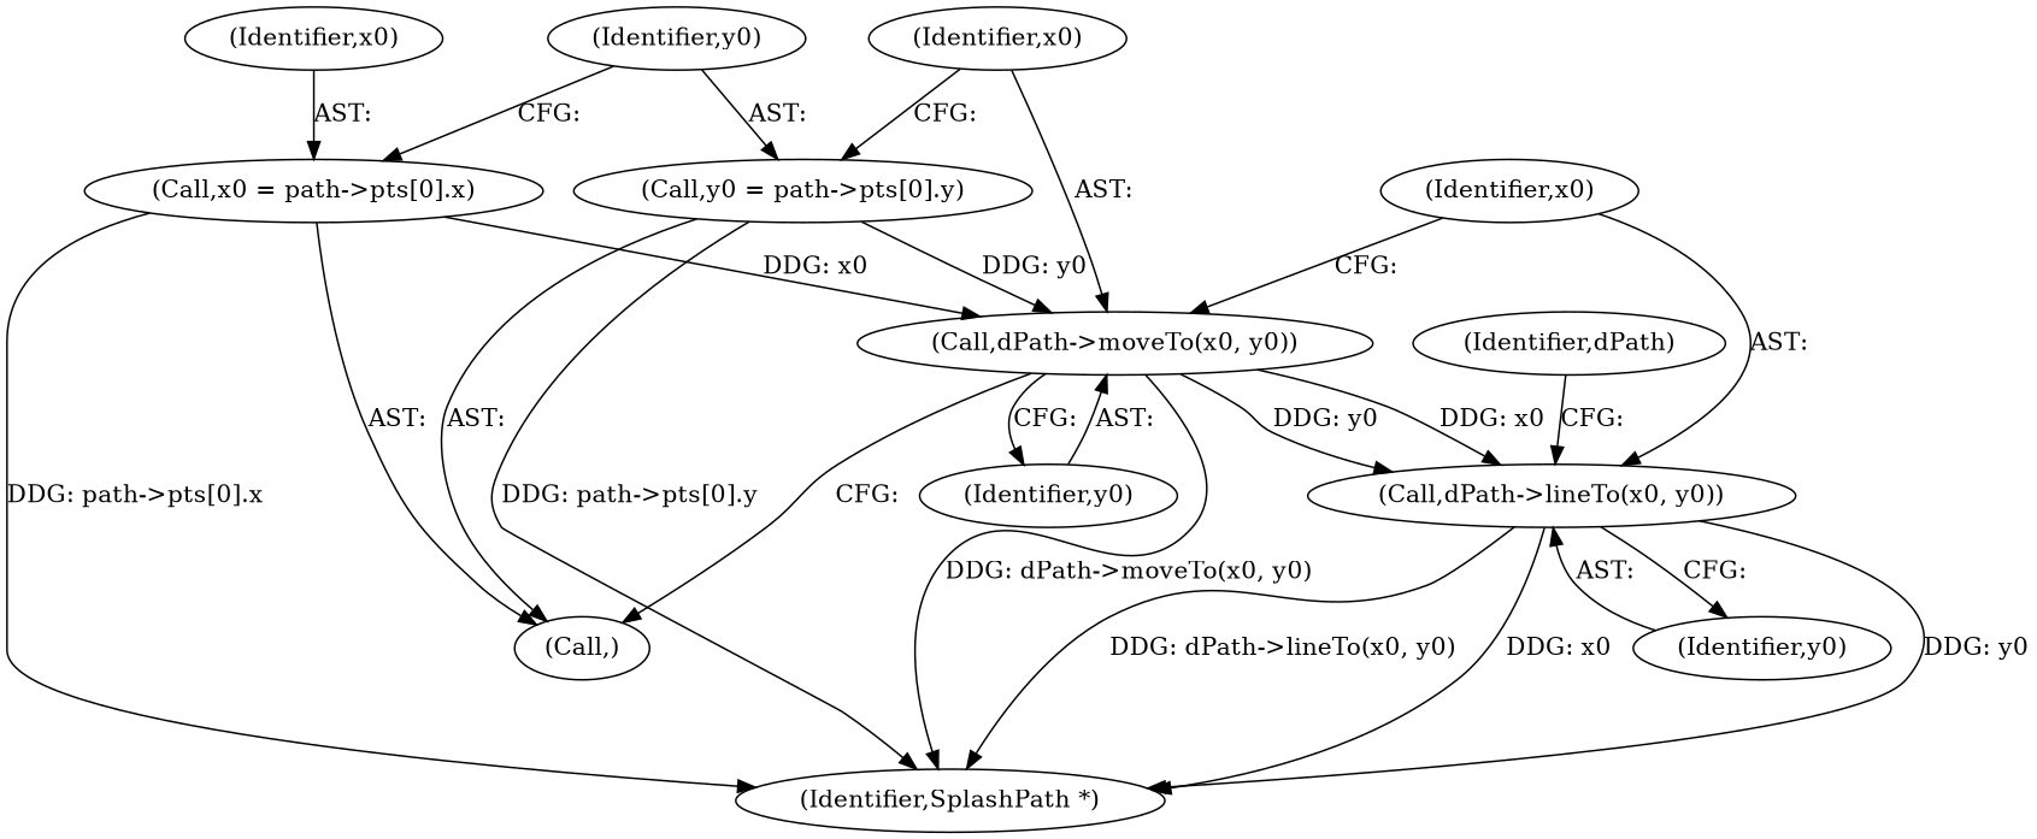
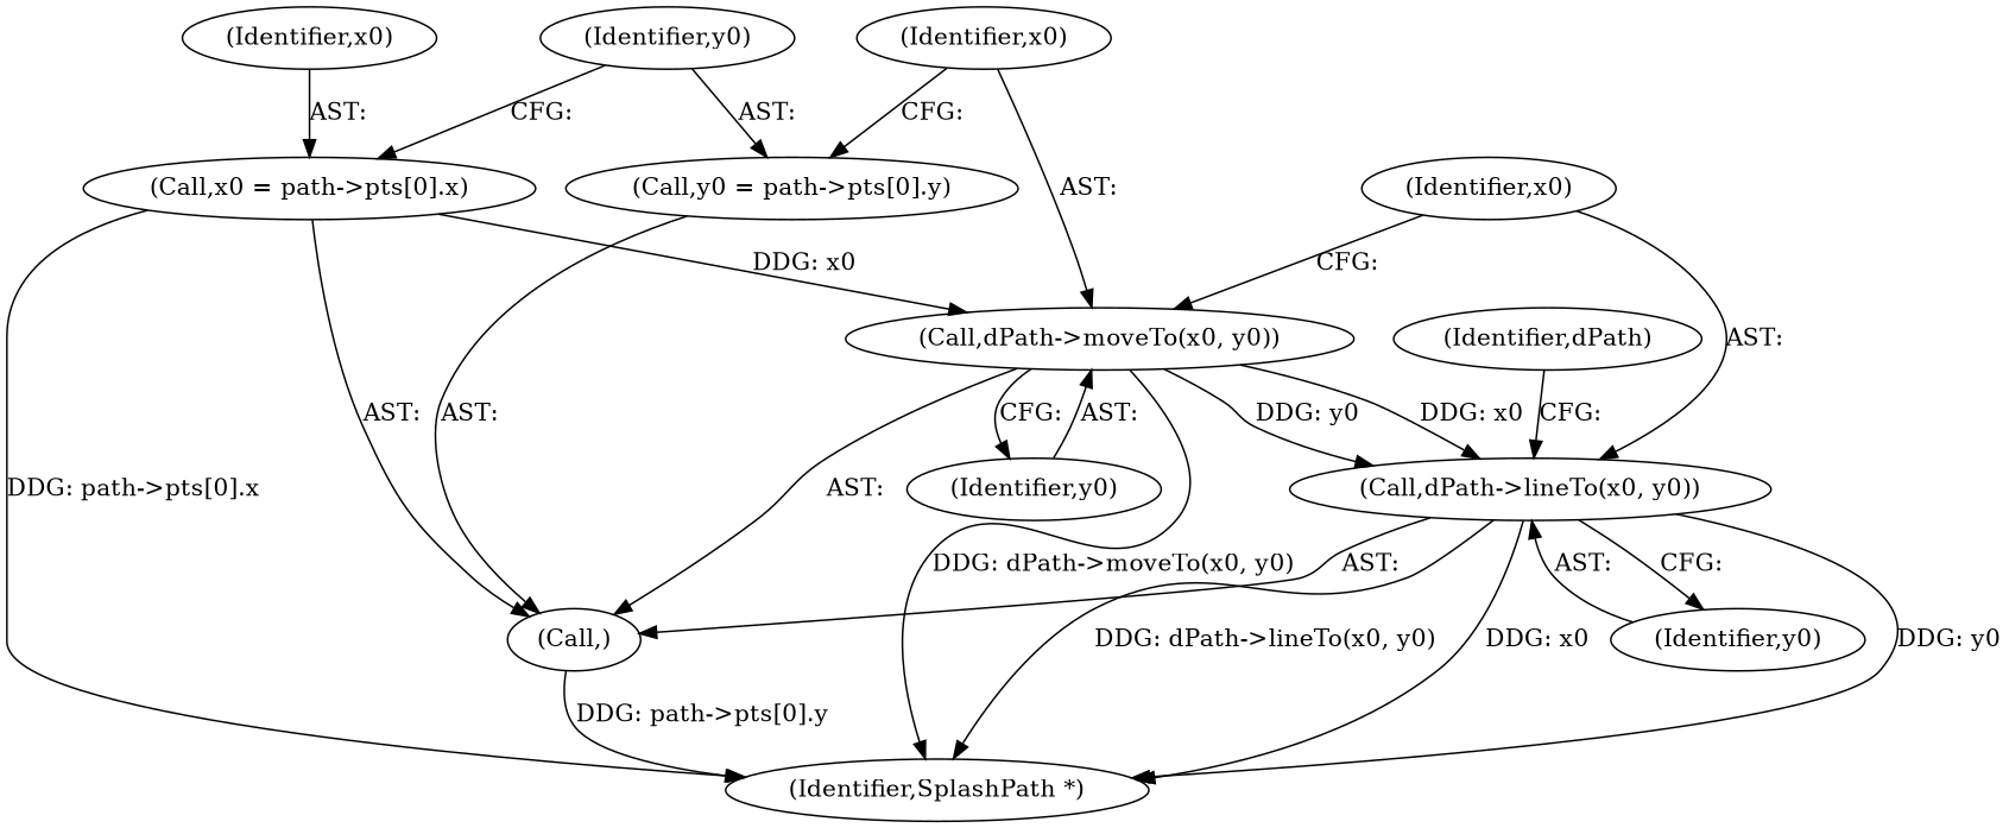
  digraph {
    n1 [label="(Call,dPath->moveTo(x0, y0))"]
    n2 [label="(Call,dPath->lineTo(x0, y0))"]
    n3 [label="(Identifier,SplashPath *)"]
    n4 [label="(Call,)"]
    n5 [label="(Identifier,y0)"]
    n6 [label="(Identifier,y0)"]
    n7 [label="(Call,x0 = path->pts[0].x)"]
    n8 [label="(Call,y0 = path->pts[0].y)"]
    n9 [label="(Identifier,dPath)"]
    n10 [label="(Identifier,x0)"]
    n11 [label="(Identifier,x0)"]
    n12 [label="(Identifier,x0)"]
    n13 [label="(Identifier,y0)"]
    n1 -> n2 [label="DDG: x0"]
    n1 -> n2 [label="DDG: y0"]
    n1 -> n3 [label="DDG: dPath->moveTo(x0, y0)"]
-   n1 -> n4 [label="CFG: "]
+   n1 -> n4 [label="AST: "]
    n1 -> n5 [label="CFG: "]
    n2 -> n3 [label="DDG: y0"]
    n2 -> n3 [label="DDG: dPath->lineTo(x0, y0)"]
    n2 -> n3 [label="DDG: x0"]
+   n2 -> n4 [label="AST: "]
    n2 -> n6 [label="CFG: "]
    n5 -> n1 [label="AST: "]
    n6 -> n2 [label="AST: "]
    n7 -> n1 [label="DDG: x0"]
    n7 -> n3 [label="DDG: path->pts[0].x"]
    n7 -> n4 [label="AST: "]
-   n8 -> n1 [label="DDG: y0"]
-   n8 -> n3 [label="DDG: path->pts[0].y"]
+   n4 -> n3 [label="DDG: path->pts[0].y"]
    n8 -> n4 [label="AST: "]
    n9 -> n2 [label="CFG: "]
    n10 -> n1 [label="AST: "]
    n10 -> n8 [label="CFG: "]
    n11 -> n7 [label="AST: "]
    n12 -> n1 [label="CFG: "]
    n12 -> n2 [label="AST: "]
    n13 -> n7 [label="CFG: "]
    n13 -> n8 [label="AST: "]
  }
